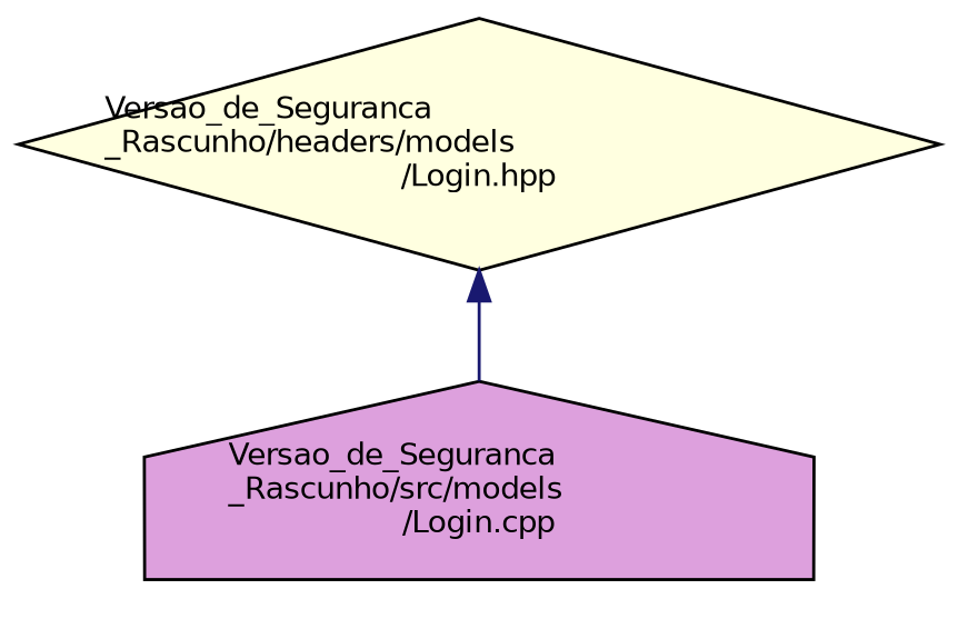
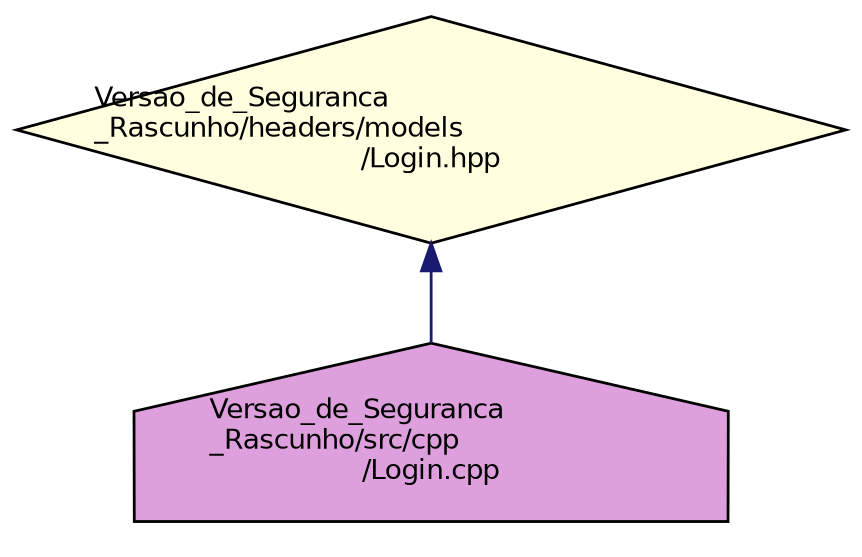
  digraph {
    node [color=black fontname=Helvetica fontsize=10 style=filled]
    n1 [fillcolor=lightyellow fontcolor=black height=0.2 label="Versao_de_Seguranca\l_Rascunho/headers/models\l/Login.hpp" shape=diamond width=0.4]
-   n2 [fillcolor=plum height=0.2 label="Versao_de_Seguranca\l_Rascunho/src/models\l/Login.cpp" shape=house width=0.4]
+   n2 [fillcolor=plum height=0.2 label="Versao_de_Seguranca\l_Rascunho/src/cpp\l/Login.cpp" shape=house width=0.4]
    n1 -> n2 [color=midnightblue dir=back fontname=Helvetica fontsize=10 labelfontname=Helvetica labelfontsize=10 style=solid]
  }
